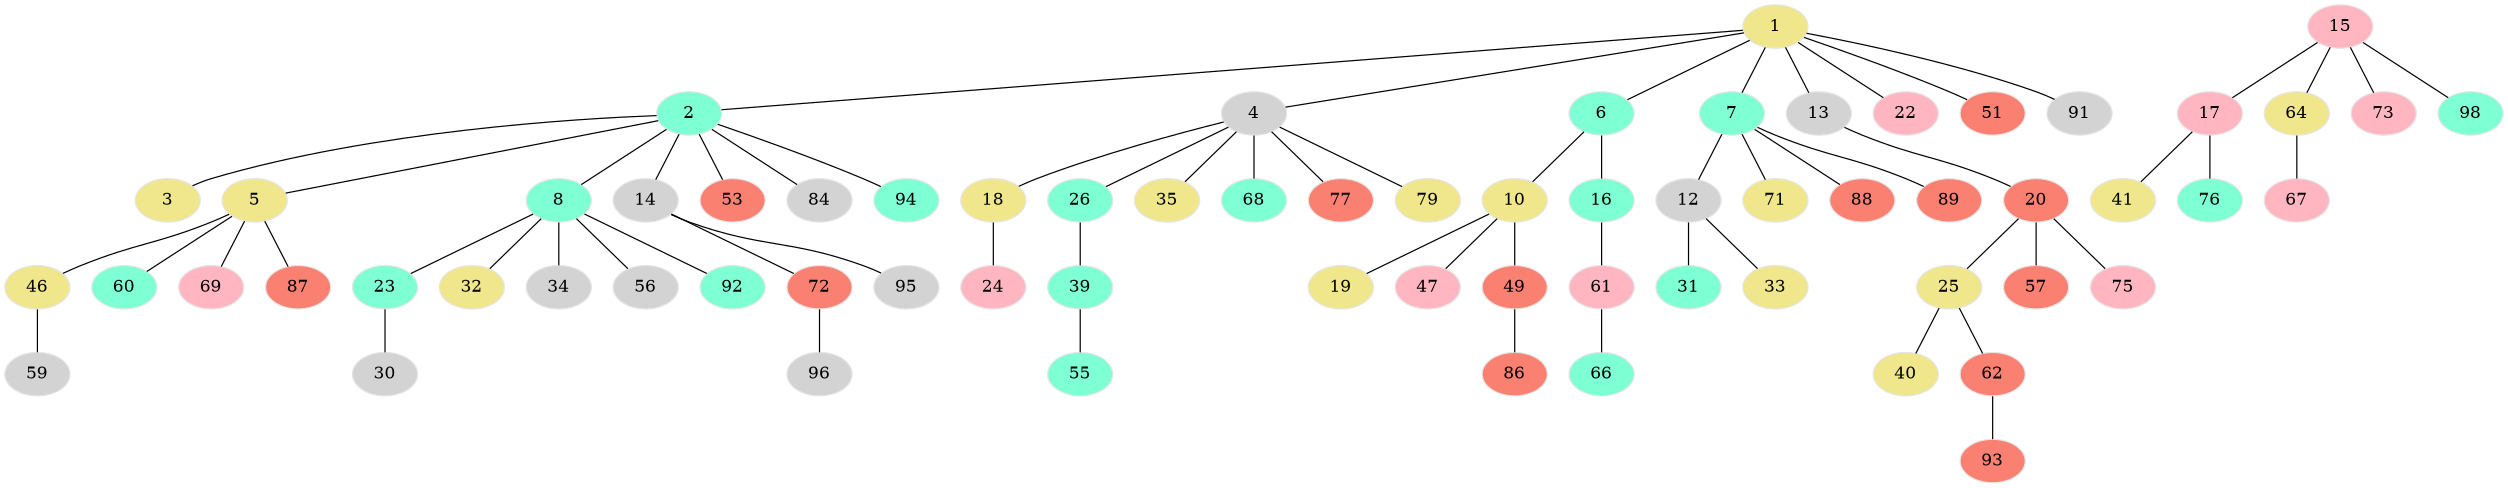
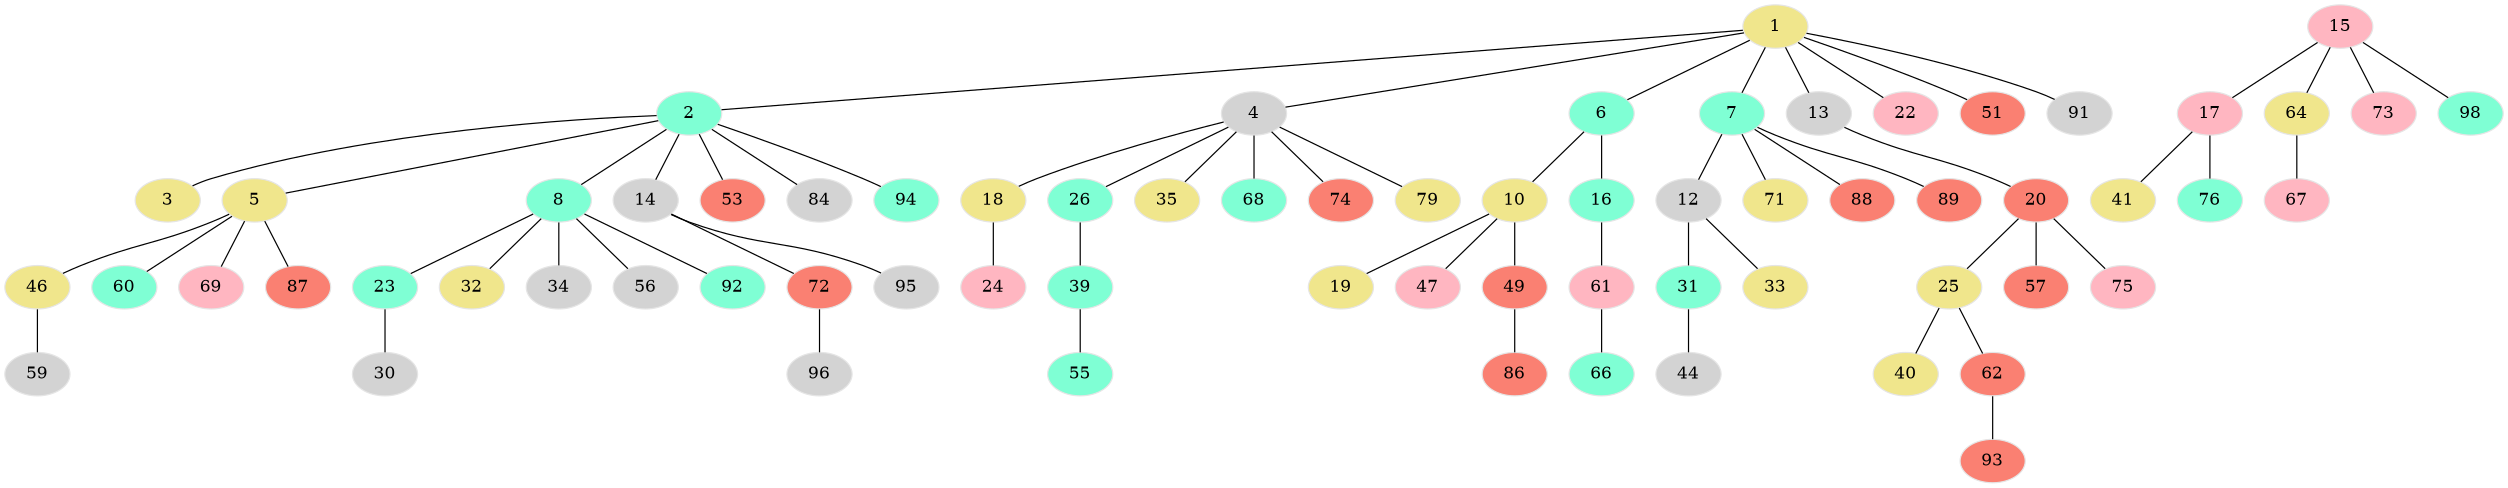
  graph {
    node [color=gray90 fillcolor=aquamarine style=filled]
    1 [fillcolor=khaki super="+42"]
    2 [super="+70"]
    4 [fillcolor=lightgrey super="+9"]
    6 [super="+50"]
    7 [super="+45"]
    13 [fillcolor=lightgrey super="+97"]
    22 [fillcolor=lightpink super="+37"]
    51 [fillcolor=salmon super="+77"]
    91 [fillcolor=lightgrey]
    3 [fillcolor=khaki super="+21"]
    5 [fillcolor=khaki super="+80"]
    8 [super="+11"]
    14 [fillcolor=lightgrey super="+28"]
    53 [fillcolor=salmon super="+81"]
    84 [fillcolor=lightgrey]
    94
    18 [fillcolor=khaki super="+83"]
    26 [super="+63"]
    35 [fillcolor=khaki]
    68
-   74 [fillcolor=salmon label=77]
+   74 [fillcolor=salmon]
    79 [fillcolor=khaki]
    10 [fillcolor=khaki super="+52"]
    16
    12 [fillcolor=lightgrey]
    71 [fillcolor=khaki]
    88 [fillcolor=salmon]
    89 [fillcolor=salmon]
    20 [fillcolor=salmon super="+43"]
    46 [fillcolor=khaki]
    60
    69 [fillcolor=lightpink]
    87 [fillcolor=salmon]
    23
    32 [fillcolor=khaki super="+38"]
    34 [fillcolor=lightgrey]
    56 [fillcolor=lightgrey]
    92
    72 [fillcolor=salmon]
    95 [fillcolor=lightgrey]
    24 [fillcolor=lightpink]
    39
    59 [fillcolor=lightgrey super="+99"]
    19 [fillcolor=khaki]
    47 [fillcolor=lightpink]
    49 [fillcolor=salmon]
    61 [fillcolor=lightpink]
    31
    33 [fillcolor=khaki super="+36"]
    15 [fillcolor=lightpink super="+54"]
    17 [fillcolor=lightpink super="+27"]
    64 [fillcolor=khaki super="+78"]
    73 [fillcolor=lightpink super="+82"]
    98
    30 [fillcolor=lightgrey]
    86 [fillcolor=salmon]
+   44 [fillcolor=lightgrey super="+85"]
    25 [fillcolor=khaki super="+48"]
    n59 [fillcolor=salmon label=57 super="+90"]
    75 [fillcolor=lightpink]
    96 [fillcolor=lightgrey]
    41 [fillcolor=khaki]
    76
    67 [fillcolor=lightpink]
    66 [super="+100"]
    40 [fillcolor=khaki super="+65"]
    62 [fillcolor=salmon]
    93 [fillcolor=salmon]
    55 [super="+57"]
    1 -- 2
    1 -- 4
    1 -- 6
    1 -- 7
    1 -- 13
    1 -- 22
    1 -- 51
    1 -- 91
    2 -- 3
    2 -- 5
    2 -- 8
    2 -- 14
    2 -- 53
    2 -- 84
    2 -- 94
    4 -- 18
    4 -- 26
    4 -- 35
    4 -- 68
    4 -- 74
    4 -- 79
    6 -- 10
    6 -- 16
    7 -- 12
    7 -- 71
    7 -- 88
    7 -- 89
    13 -- 20
    5 -- 46
    5 -- 60
    5 -- 69
    5 -- 87
    8 -- 23
    8 -- 32
    8 -- 34
    8 -- 56
    8 -- 92
    14 -- 72
    14 -- 95
    18 -- 24
    26 -- 39
    10 -- 19
    10 -- 47
    10 -- 49
    16 -- 61
    12 -- 31
    12 -- 33
    20 -- 25
    20 -- n59
    20 -- 75
    46 -- 59
    23 -- 30
    72 -- 96
    39 -- 55
    49 -- 86
    61 -- 66
+   31 -- 44
    15 -- 17
    15 -- 64
    15 -- 73
    15 -- 98
    17 -- 41
    17 -- 76
    64 -- 67
    25 -- 40
    25 -- 62
    62 -- 93
  }
